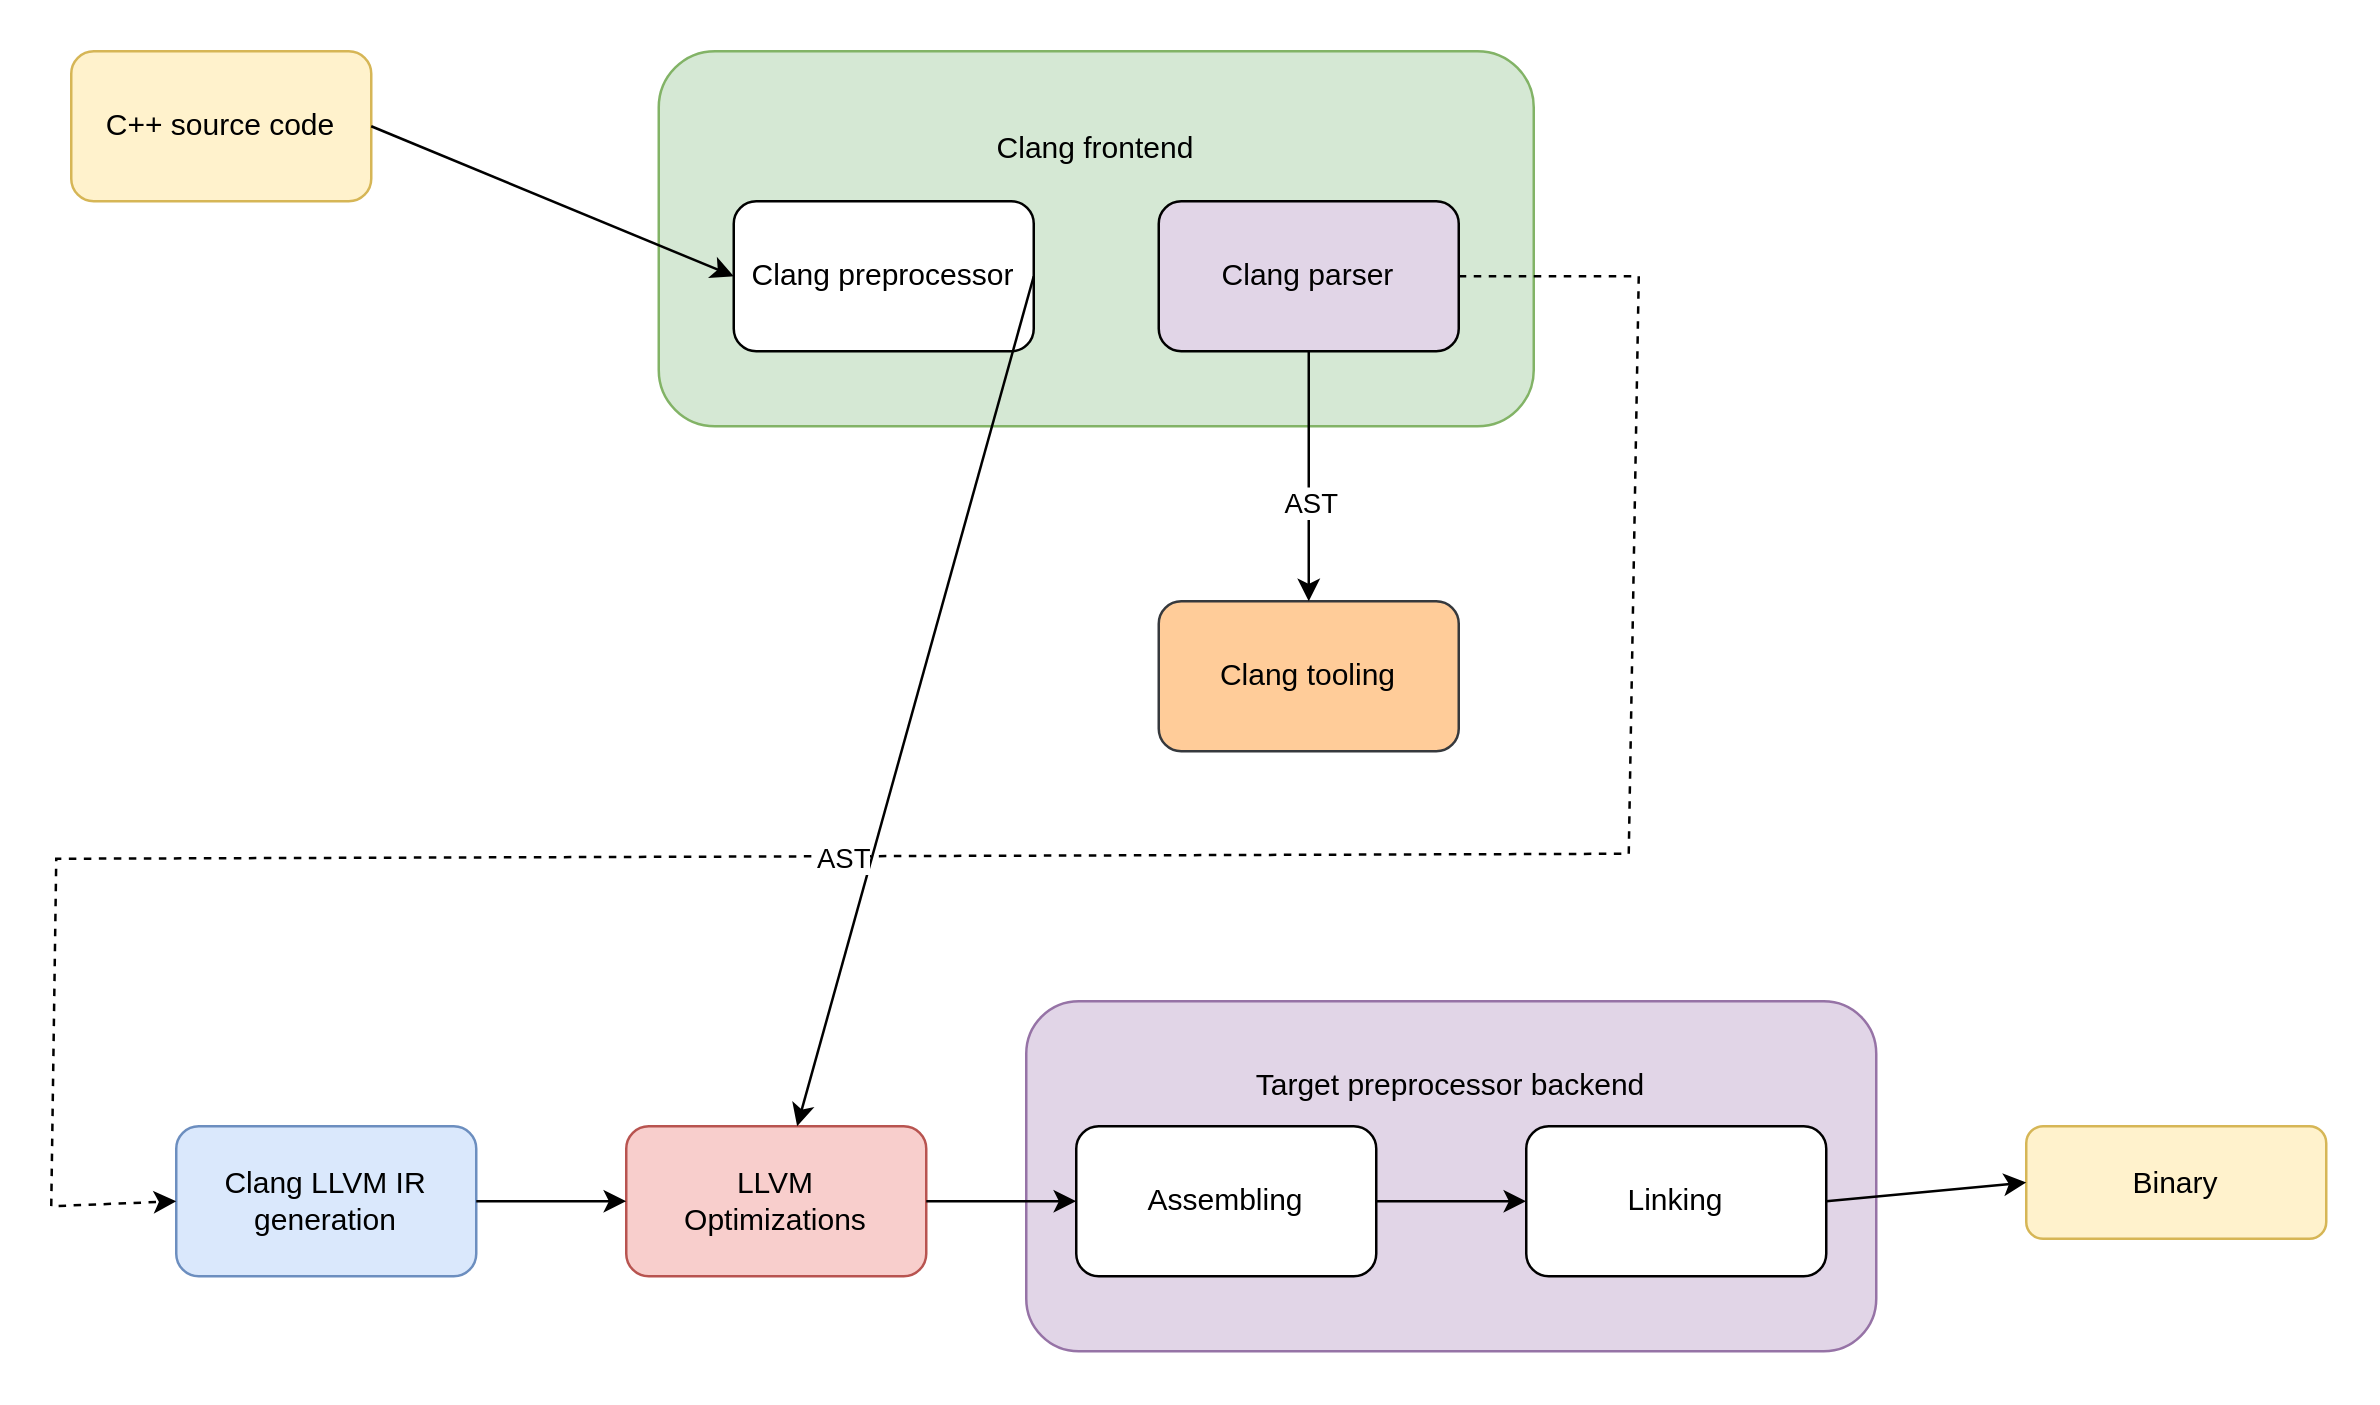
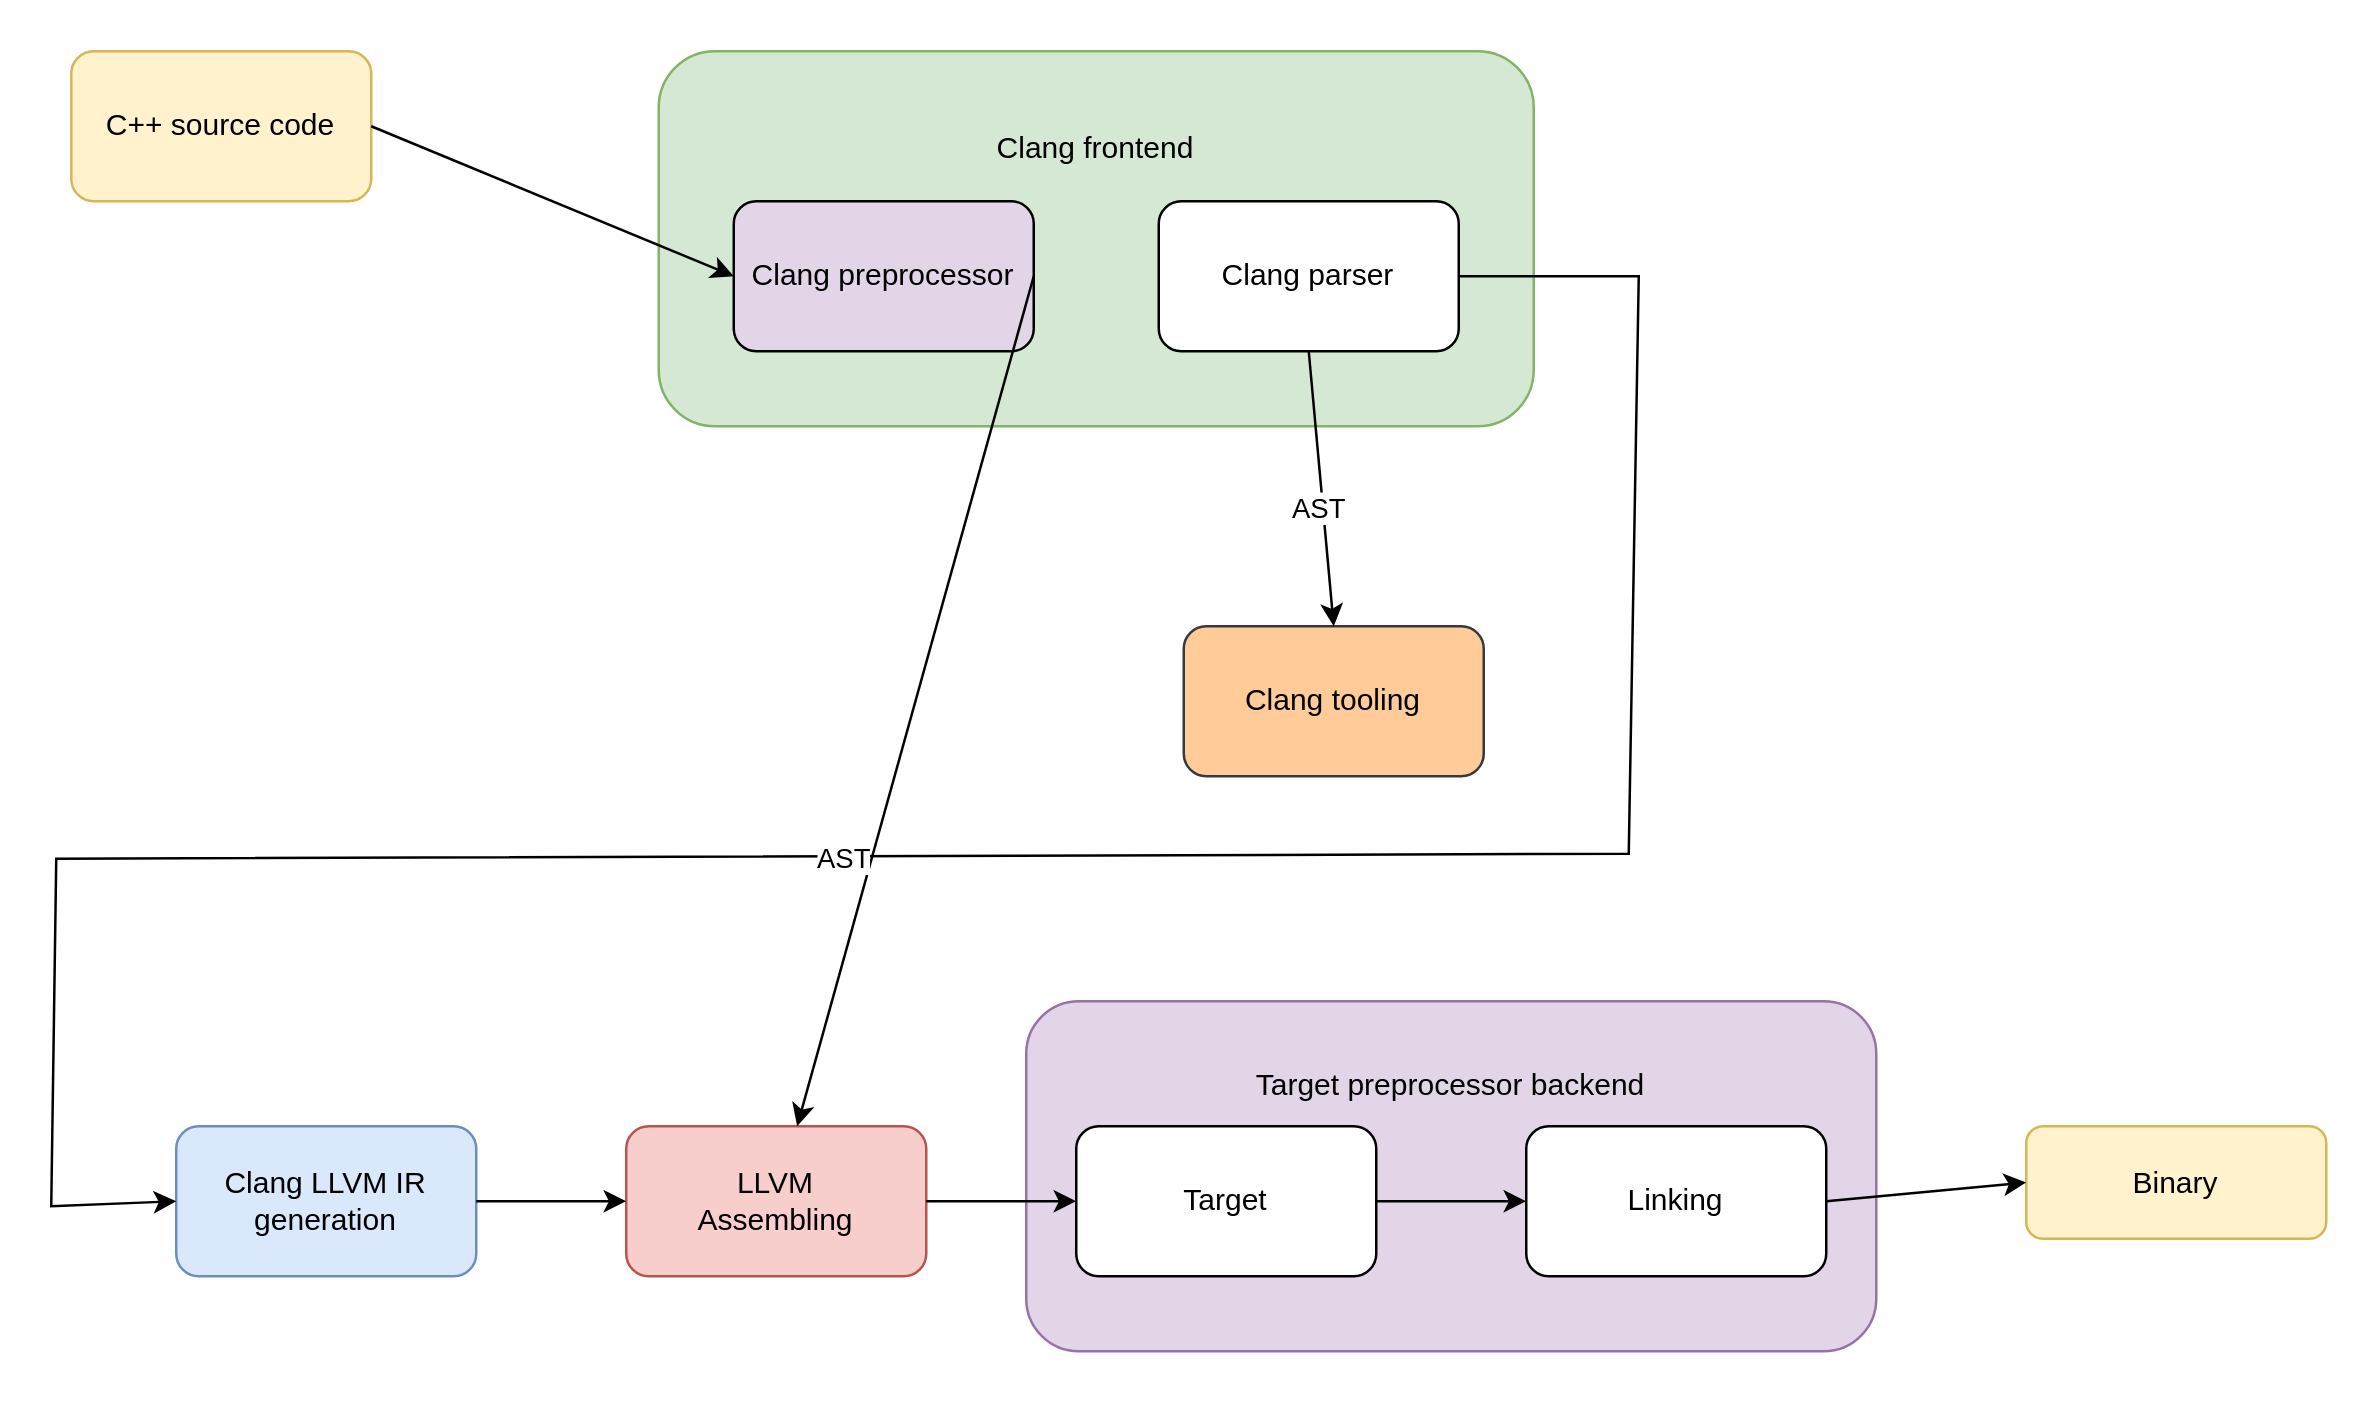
  <mxCell id="0" />
  <mxCell id="1" parent="0" />
  <mxCell id="2" value="Target preprocessor backend&lt;br&gt;&lt;br&gt;&lt;br&gt;&lt;br&gt;&lt;br&gt;&lt;br&gt;" style="rounded=1;whiteSpace=wrap;html=1;fillColor=#e1d5e7;strokeColor=#9673a6;" parent="1" vertex="1"><mxGeometry x="410" y="400" width="340" height="140" as="geometry" /></mxCell>
  <mxCell id="3" value="Clang frontend&lt;br&gt;&lt;br&gt;&lt;br&gt;&lt;br&gt;&lt;br&gt;&lt;br&gt;" style="rounded=1;whiteSpace=wrap;html=1;fillColor=#d5e8d4;strokeColor=#82b366;" parent="1" vertex="1"><mxGeometry x="263" y="20" width="350" height="150" as="geometry" /></mxCell>
  <mxCell id="4" value="C++ source code" style="rounded=1;whiteSpace=wrap;html=1;fillColor=#fff2cc;strokeColor=#d6b656;" parent="1" vertex="1"><mxGeometry x="28" y="20" width="120" height="60" as="geometry" /></mxCell>
- <mxCell id="5" value="Clang parser" style="rounded=1;whiteSpace=wrap;html=1;fillColor=#e1d5e7;" parent="1" vertex="1"><mxGeometry x="463" y="80" width="120" height="60" as="geometry" /></mxCell>
- <mxCell id="6" value="Clang preprocessor" style="rounded=1;whiteSpace=wrap;html=1;" parent="1" vertex="1"><mxGeometry x="293" y="80" width="120" height="60" as="geometry" /></mxCell>
+ <mxCell id="5" value="Clang parser" style="rounded=1;whiteSpace=wrap;html=1;" parent="1" vertex="1"><mxGeometry x="463" y="80" width="120" height="60" as="geometry" /></mxCell>
+ <mxCell id="6" value="Clang preprocessor" style="rounded=1;whiteSpace=wrap;html=1;fillColor=#e1d5e7;" parent="1" vertex="1"><mxGeometry x="293" y="80" width="120" height="60" as="geometry" /></mxCell>
  <mxCell id="7" value="Clang LLVM IR generation" style="rounded=1;whiteSpace=wrap;html=1;fillColor=#dae8fc;strokeColor=#6c8ebf;" parent="1" vertex="1"><mxGeometry x="70" y="450" width="120" height="60" as="geometry" /></mxCell>
- <mxCell id="8" value="LLVM &lt;br&gt;Optimizations" style="rounded=1;whiteSpace=wrap;html=1;fillColor=#f8cecc;strokeColor=#b85450;" parent="1" vertex="1"><mxGeometry x="250" y="450" width="120" height="60" as="geometry" /></mxCell>
- <mxCell id="9" value="Assembling" style="rounded=1;whiteSpace=wrap;html=1;" parent="1" vertex="1"><mxGeometry x="430" y="450" width="120" height="60" as="geometry" /></mxCell>
+ <mxCell id="8" value="LLVM &lt;br&gt;Assembling" style="rounded=1;whiteSpace=wrap;html=1;fillColor=#f8cecc;strokeColor=#b85450;" parent="1" vertex="1"><mxGeometry x="250" y="450" width="120" height="60" as="geometry" /></mxCell>
+ <mxCell id="9" value="Target" style="rounded=1;whiteSpace=wrap;html=1;" parent="1" vertex="1"><mxGeometry x="430" y="450" width="120" height="60" as="geometry" /></mxCell>
  <mxCell id="10" value="Linking" style="rounded=1;whiteSpace=wrap;html=1;" parent="1" vertex="1"><mxGeometry x="610" y="450" width="120" height="60" as="geometry" /></mxCell>
- <mxCell id="11" value="Clang tooling" style="rounded=1;whiteSpace=wrap;html=1;fillColor=#ffcc99;strokeColor=#36393d;" parent="1" vertex="1"><mxGeometry x="463" y="240" width="120" height="60" as="geometry" /></mxCell>
+ <mxCell id="11" value="Clang tooling" style="rounded=1;whiteSpace=wrap;html=1;fillColor=#ffcc99;strokeColor=#36393d;" parent="1" vertex="1"><mxGeometry x="473" y="250" width="120" height="60" as="geometry" /></mxCell>
  <mxCell id="12" value="" style="endArrow=classic;html=1;rounded=0;exitX=1;exitY=0.5;exitDx=0;exitDy=0;entryX=0;entryY=0.5;entryDx=0;entryDy=0;" parent="1" source="4" target="6" edge="1"><mxGeometry width="50" height="50" relative="1" as="geometry"><mxPoint x="173" y="320" as="sourcePoint" /><mxPoint x="223" y="270" as="targetPoint" /></mxGeometry></mxCell>
  <mxCell id="13" value="" style="endArrow=classic;html=1;rounded=0;exitX=1;exitY=0.5;exitDx=0;exitDy=0;" parent="1" source="6" target="8" edge="1"><mxGeometry width="50" height="50" relative="1" as="geometry"><mxPoint x="407" y="180" as="sourcePoint" /><mxPoint x="457" y="180" as="targetPoint" /></mxGeometry></mxCell>
- <mxCell id="14" value="AST" style="endArrow=classic;html=1;rounded=0;entryX=0;entryY=0.5;entryDx=0;entryDy=0;exitX=1;exitY=0.5;exitDx=0;exitDy=0;dashed=1;" parent="1" source="5" target="7" edge="1"><mxGeometry x="0.101" y="1" width="50" height="50" relative="1" as="geometry"><mxPoint x="613" y="110" as="sourcePoint" /><mxPoint x="313" y="130" as="targetPoint" /><Array as="points"><mxPoint x="655" y="110" /><mxPoint x="651" y="341" /><mxPoint x="22" y="343" /><mxPoint x="20" y="482" /></Array><mxPoint as="offset" /></mxGeometry></mxCell>
+ <mxCell id="14" value="AST" style="endArrow=classic;html=1;rounded=0;entryX=0;entryY=0.5;entryDx=0;entryDy=0;exitX=1;exitY=0.5;exitDx=0;exitDy=0;" parent="1" source="5" target="7" edge="1"><mxGeometry x="0.101" y="1" width="50" height="50" relative="1" as="geometry"><mxPoint x="613" y="110" as="sourcePoint" /><mxPoint x="313" y="130" as="targetPoint" /><Array as="points"><mxPoint x="655" y="110" /><mxPoint x="651" y="341" /><mxPoint x="22" y="343" /><mxPoint x="20" y="482" /></Array><mxPoint as="offset" /></mxGeometry></mxCell>
  <mxCell id="15" value="" style="endArrow=classic;html=1;rounded=0;exitX=1;exitY=0.5;exitDx=0;exitDy=0;entryX=0;entryY=0.5;entryDx=0;entryDy=0;" parent="1" source="7" target="8" edge="1"><mxGeometry width="50" height="50" relative="1" as="geometry"><mxPoint x="-300" y="510" as="sourcePoint" /><mxPoint x="-250" y="510" as="targetPoint" /></mxGeometry></mxCell>
  <mxCell id="16" value="" style="endArrow=classic;html=1;rounded=0;exitX=1;exitY=0.5;exitDx=0;exitDy=0;entryX=0;entryY=0.5;entryDx=0;entryDy=0;" parent="1" source="8" target="9" edge="1"><mxGeometry width="50" height="50" relative="1" as="geometry"><mxPoint x="-290" y="520" as="sourcePoint" /><mxPoint x="-240" y="520" as="targetPoint" /></mxGeometry></mxCell>
  <mxCell id="17" value="" style="endArrow=classic;html=1;rounded=0;exitX=1;exitY=0.5;exitDx=0;exitDy=0;entryX=0;entryY=0.5;entryDx=0;entryDy=0;" parent="1" source="9" target="10" edge="1"><mxGeometry width="50" height="50" relative="1" as="geometry"><mxPoint x="-280" y="530" as="sourcePoint" /><mxPoint x="-230" y="530" as="targetPoint" /></mxGeometry></mxCell>
  <mxCell id="18" value="" style="endArrow=classic;html=1;rounded=0;exitX=0.5;exitY=1;exitDx=0;exitDy=0;entryX=0.5;entryY=0;entryDx=0;entryDy=0;" parent="1" source="5" target="11" edge="1"><mxGeometry width="50" height="50" relative="1" as="geometry"><mxPoint x="433" y="280" as="sourcePoint" /><mxPoint x="483" y="230" as="targetPoint" /></mxGeometry></mxCell>
  <mxCell id="19" value="AST" style="edgeLabel;html=1;align=center;verticalAlign=middle;resizable=0;points=[];" parent="18" vertex="1" connectable="0"><mxGeometry x="-0.34" relative="1" as="geometry"><mxPoint y="27" as="offset" /></mxGeometry></mxCell>
  <mxCell id="20" value="Binary" style="rounded=1;whiteSpace=wrap;html=1;fillColor=#fff2cc;strokeColor=#d6b656;" parent="1" vertex="1"><mxGeometry x="810" y="450" width="120" height="45" as="geometry" /></mxCell>
  <mxCell id="21" value="" style="endArrow=classic;html=1;rounded=0;exitX=1;exitY=0.5;exitDx=0;exitDy=0;entryX=0;entryY=0.5;entryDx=0;entryDy=0;" parent="1" source="10" target="20" edge="1"><mxGeometry width="50" height="50" relative="1" as="geometry"><mxPoint x="840" y="680" as="sourcePoint" /><mxPoint x="890" y="630" as="targetPoint" /></mxGeometry></mxCell>
